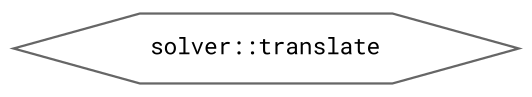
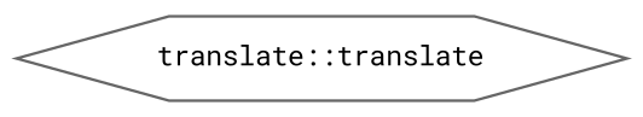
  digraph {
    rankdir=LR
    fontname="Roboto Mono"
-   n1 [color=gray40 fillcolor=white fontname="Roboto Mono" fontsize=10 height=0.2 label="solver::translate" shape=hexagon style=filled width=0.4]
+   n1 [color=gray40 fillcolor=white fontname="Roboto Mono" fontsize=10 height=0.2 label="translate::translate" shape=hexagon style=filled width=0.4]
  }
